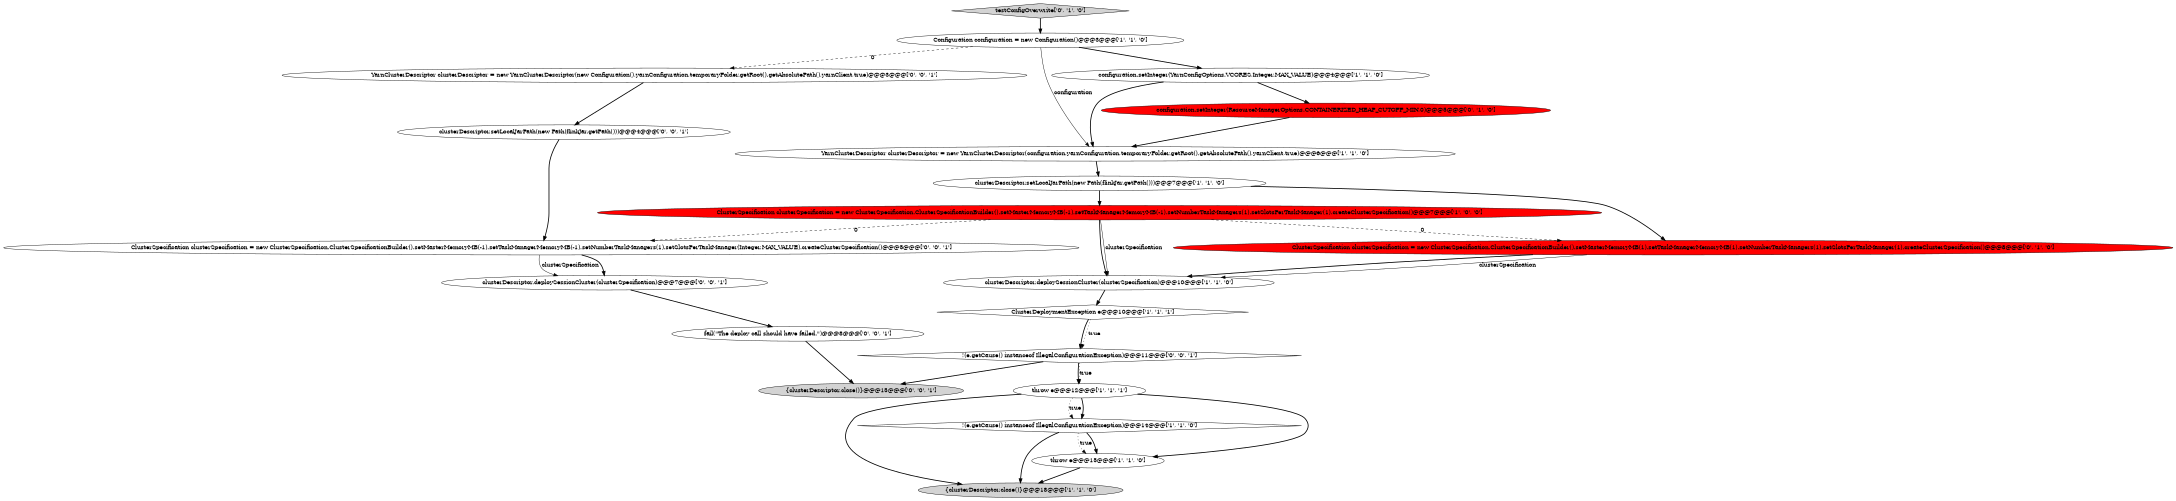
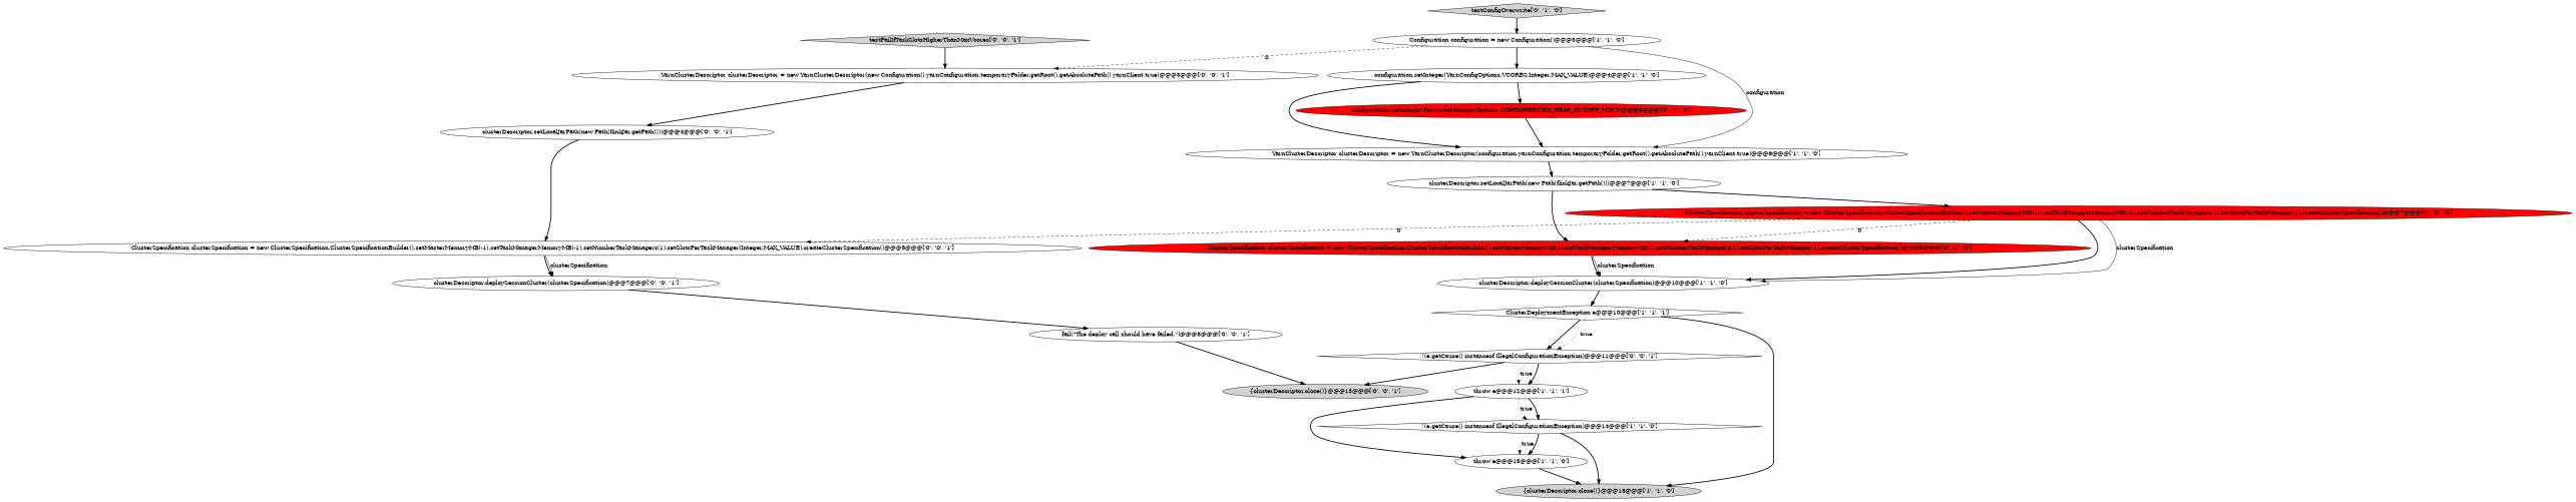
  digraph {
    node [fillcolor=white shape=ellipse style=filled]
    edge [style=bold]
    n1 [label="!(e.getCause() instanceof IllegalConfigurationException)@@@11@@@['0', '0', '1']" shape=diamond]
    n2 [fillcolor=lightgray label="{clusterDescriptor.close()}@@@15@@@['0', '0', '1']"]
    n3 [label="throw e@@@12@@@['1', '1', '1']"]
    n4 [label="!(e.getCause() instanceof IllegalConfigurationException)@@@14@@@['1', '1', '0']" shape=diamond]
    n5 [label="throw e@@@15@@@['1', '1', '0']"]
    n6 [label="ClusterSpecification clusterSpecification = new ClusterSpecification.ClusterSpecificationBuilder().setMasterMemoryMB(-1).setTaskManagerMemoryMB(-1).setNumberTaskManagers(1).setSlotsPerTaskManager(Integer.MAX_VALUE).createClusterSpecification()@@@5@@@['0', '0', '1']"]
    n7 [label="clusterDescriptor.deploySessionCluster(clusterSpecification)@@@7@@@['0', '0', '1']"]
    n8 [label="fail(\"The deploy call should have failed.\")@@@8@@@['0', '0', '1']"]
    n9 [fillcolor=lightgray label="{clusterDescriptor.close()}@@@18@@@['1', '1', '0']"]
    n10 [label="clusterDescriptor.setLocalJarPath(new Path(flinkJar.getPath()))@@@4@@@['0', '0', '1']"]
    n11 [label="configuration.setInteger(YarnConfigOptions.VCORES,Integer.MAX_VALUE)@@@4@@@['1', '1', '0']"]
    n12 [label="YarnClusterDescriptor clusterDescriptor = new YarnClusterDescriptor(configuration,yarnConfiguration,temporaryFolder.getRoot().getAbsolutePath(),yarnClient,true)@@@6@@@['1', '1', '0']"]
    n13 [fillcolor=red label="configuration.setInteger(ResourceManagerOptions.CONTAINERIZED_HEAP_CUTOFF_MIN,0)@@@5@@@['0', '1', '0']"]
    n14 [label="clusterDescriptor.setLocalJarPath(new Path(flinkJar.getPath()))@@@7@@@['1', '1', '0']"]
    n15 [fillcolor=red label="ClusterSpecification clusterSpecification = new ClusterSpecification.ClusterSpecificationBuilder().setMasterMemoryMB(-1).setTaskManagerMemoryMB(-1).setNumberTaskManagers(1).setSlotsPerTaskManager(1).createClusterSpecification()@@@7@@@['1', '0', '0']"]
    n16 [fillcolor=red label="ClusterSpecification clusterSpecification = new ClusterSpecification.ClusterSpecificationBuilder().setMasterMemoryMB(1).setTaskManagerMemoryMB(1).setNumberTaskManagers(1).setSlotsPerTaskManager(1).createClusterSpecification()@@@8@@@['0', '1', '0']"]
    n17 [label="clusterDescriptor.deploySessionCluster(clusterSpecification)@@@10@@@['1', '1', '0']"]
    n18 [label="ClusterDeploymentException e@@@10@@@['1', '1', '1']" shape=diamond]
    n19 [label="Configuration configuration = new Configuration()@@@3@@@['1', '1', '0']"]
    n20 [label="YarnClusterDescriptor clusterDescriptor = new YarnClusterDescriptor(new Configuration(),yarnConfiguration,temporaryFolder.getRoot().getAbsolutePath(),yarnClient,true)@@@3@@@['0', '0', '1']"]
    n21 [fillcolor=lightgray label="testConfigOverwrite['0', '1', '0']" shape=diamond]
+   n22 [fillcolor=lightgray label="testFailIfTaskSlotsHigherThanMaxVcores['0', '0', '1']" shape=diamond]
    n1 -> n2
    n1 -> n3
    n1 -> n3 [label=true style=dotted]
    n3 -> n4
    n3 -> n4 [label=true style=dotted]
    n3 -> n5
    n4 -> n5 [label=true style=dotted]
    n4 -> n5
    n4 -> n9
    n5 -> n9
    n6 -> n7 [label=clusterSpecification style=solid]
    n6 -> n7
    n7 -> n8
    n8 -> n2
    n10 -> n6
    n11 -> n12
    n11 -> n13
    n12 -> n14
    n13 -> n12
    n14 -> n15
    n14 -> n16
    n15 -> n6 [label=0 style=dashed]
    n15 -> n16 [label=0 style=dashed]
    n15 -> n17 [label=clusterSpecification style=solid]
    n15 -> n17
    n16 -> n17 [label=clusterSpecification style=solid]
    n16 -> n17
    n17 -> n18
    n18 -> n1
    n18 -> n1 [label=true style=dotted]
-   n3 -> n9
+   n18 -> n9
    n19 -> n11
    n19 -> n12 [label=configuration style=solid]
    n19 -> n20 [label=0 style=dashed]
    n20 -> n10
    n21 -> n19
+   n22 -> n20
  }
